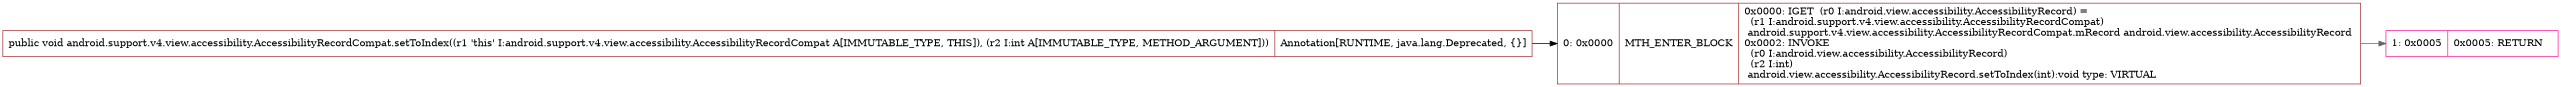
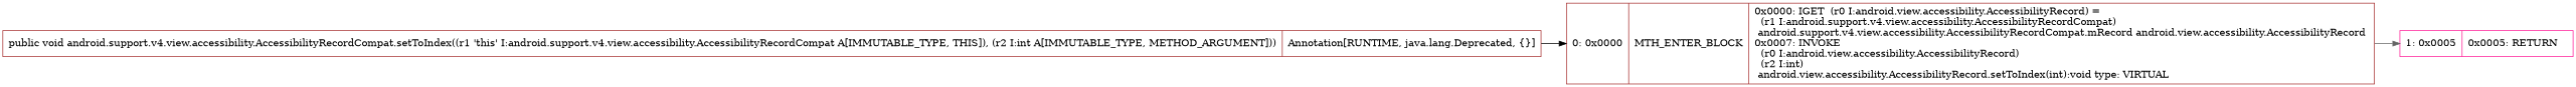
  digraph {
    rankdir=LR
    node [shape=record color=brown]
-   n1 [label="{0\:\ 0x0000|MTH_ENTER_BLOCK\l|0x0000: IGET  (r0 I:android.view.accessibility.AccessibilityRecord) = \l  (r1 I:android.support.v4.view.accessibility.AccessibilityRecordCompat)\l android.support.v4.view.accessibility.AccessibilityRecordCompat.mRecord android.view.accessibility.AccessibilityRecord \l0x0002: INVOKE  \l  (r0 I:android.view.accessibility.AccessibilityRecord)\l  (r2 I:int)\l android.view.accessibility.AccessibilityRecord.setToIndex(int):void type: VIRTUAL \l}"]
+   n1 [label="{0\:\ 0x0000|MTH_ENTER_BLOCK\l|0x0000: IGET  (r0 I:android.view.accessibility.AccessibilityRecord) = \l  (r1 I:android.support.v4.view.accessibility.AccessibilityRecordCompat)\l android.support.v4.view.accessibility.AccessibilityRecordCompat.mRecord android.view.accessibility.AccessibilityRecord \l0x0007: INVOKE  \l  (r0 I:android.view.accessibility.AccessibilityRecord)\l  (r2 I:int)\l android.view.accessibility.AccessibilityRecord.setToIndex(int):void type: VIRTUAL \l}"]
    n2 [label="{1\:\ 0x0005|0x0005: RETURN   \l}" color=deeppink]
    n3 [label="{public void android.support.v4.view.accessibility.AccessibilityRecordCompat.setToIndex((r1 'this' I:android.support.v4.view.accessibility.AccessibilityRecordCompat A[IMMUTABLE_TYPE, THIS]), (r2 I:int A[IMMUTABLE_TYPE, METHOD_ARGUMENT]))  | Annotation[RUNTIME, java.lang.Deprecated, \{\}]\l}"]
    n1 -> n2 [color=gray40]
    n3 -> n1 [color=black]
  }
